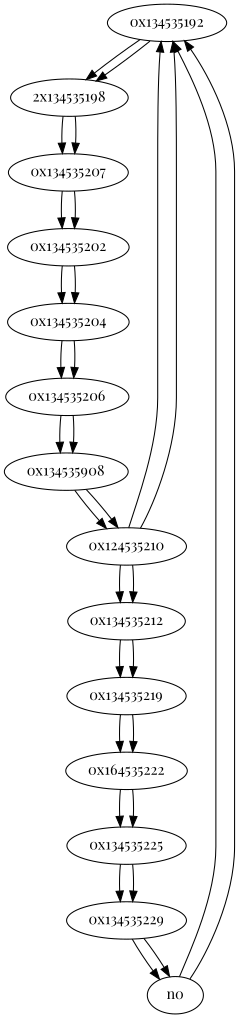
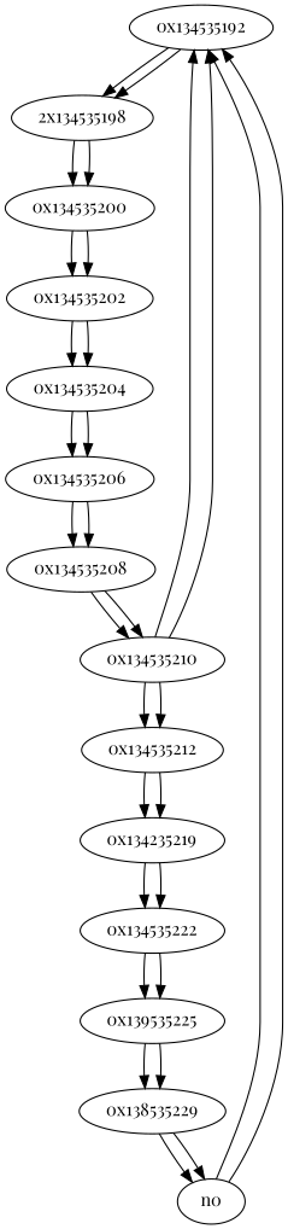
  digraph {
    fontname="Playfair Display"
    node [fontname="Playfair Display"]
    edge [fontname="Playfair Display"]
    n1 [label="0x134535192"]
    n2 [label="2x134535198"]
-   n3 [label="0x134535207"]
+   n3 [label="0x134535200"]
    n4 [label="0x134535202"]
    n5 [label="0x134535204"]
    n0
    n6 [label="0x134535206"]
-   n7 [label="0x134535908"]
-   n8 [label="0x124535210"]
+   n7 [label="0x134535208"]
+   n8 [label="0x134535210"]
    n9 [label="0x134535212"]
-   n10 [label="0x134535219"]
-   n11 [label="0x164535222"]
-   n12 [label="0x134535225"]
-   n13 [label="0x134535229"]
+   n10 [label="0x134235219"]
+   n11 [label="0x134535222"]
+   n12 [label="0x139535225"]
+   n13 [label="0x138535229"]
    n1 -> n2
    n1 -> n2
    n2 -> n3
    n2 -> n3
    n3 -> n4
    n3 -> n4
    n4 -> n5
    n4 -> n5
    n5 -> n6
    n5 -> n6
    n0 -> n1
    n0 -> n1
    n6 -> n7
    n6 -> n7
    n7 -> n8
    n7 -> n8
    n8 -> n1
    n8 -> n1
    n8 -> n9
    n8 -> n9
    n9 -> n10
    n9 -> n10
    n10 -> n11
    n10 -> n11
    n11 -> n12
    n11 -> n12
    n12 -> n13
    n12 -> n13
    n13 -> n0
    n13 -> n0
  }
